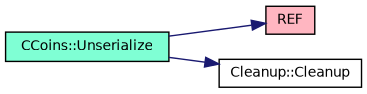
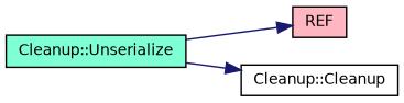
  digraph {
    rankdir=LR
    node [color=black fontname=Helvetica fontsize=10 shape=record style=filled]
    edge [color=midnightblue fontname=Helvetica fontsize=10 labelfontname=Helvetica labelfontsize=10 style=solid]
-   n1 [fillcolor=aquamarine fontcolor=black height=0.2 label="CCoins::Unserialize" width=0.4]
+   n1 [fillcolor=aquamarine fontcolor=black height=0.2 label="Cleanup::Unserialize" width=0.4]
    n2 [fillcolor=lightpink height=0.2 label=REF width=0.4]
    n3 [fillcolor=white height=0.2 label="Cleanup::Cleanup" width=0.4]
    n1 -> n2
    n1 -> n3
  }
